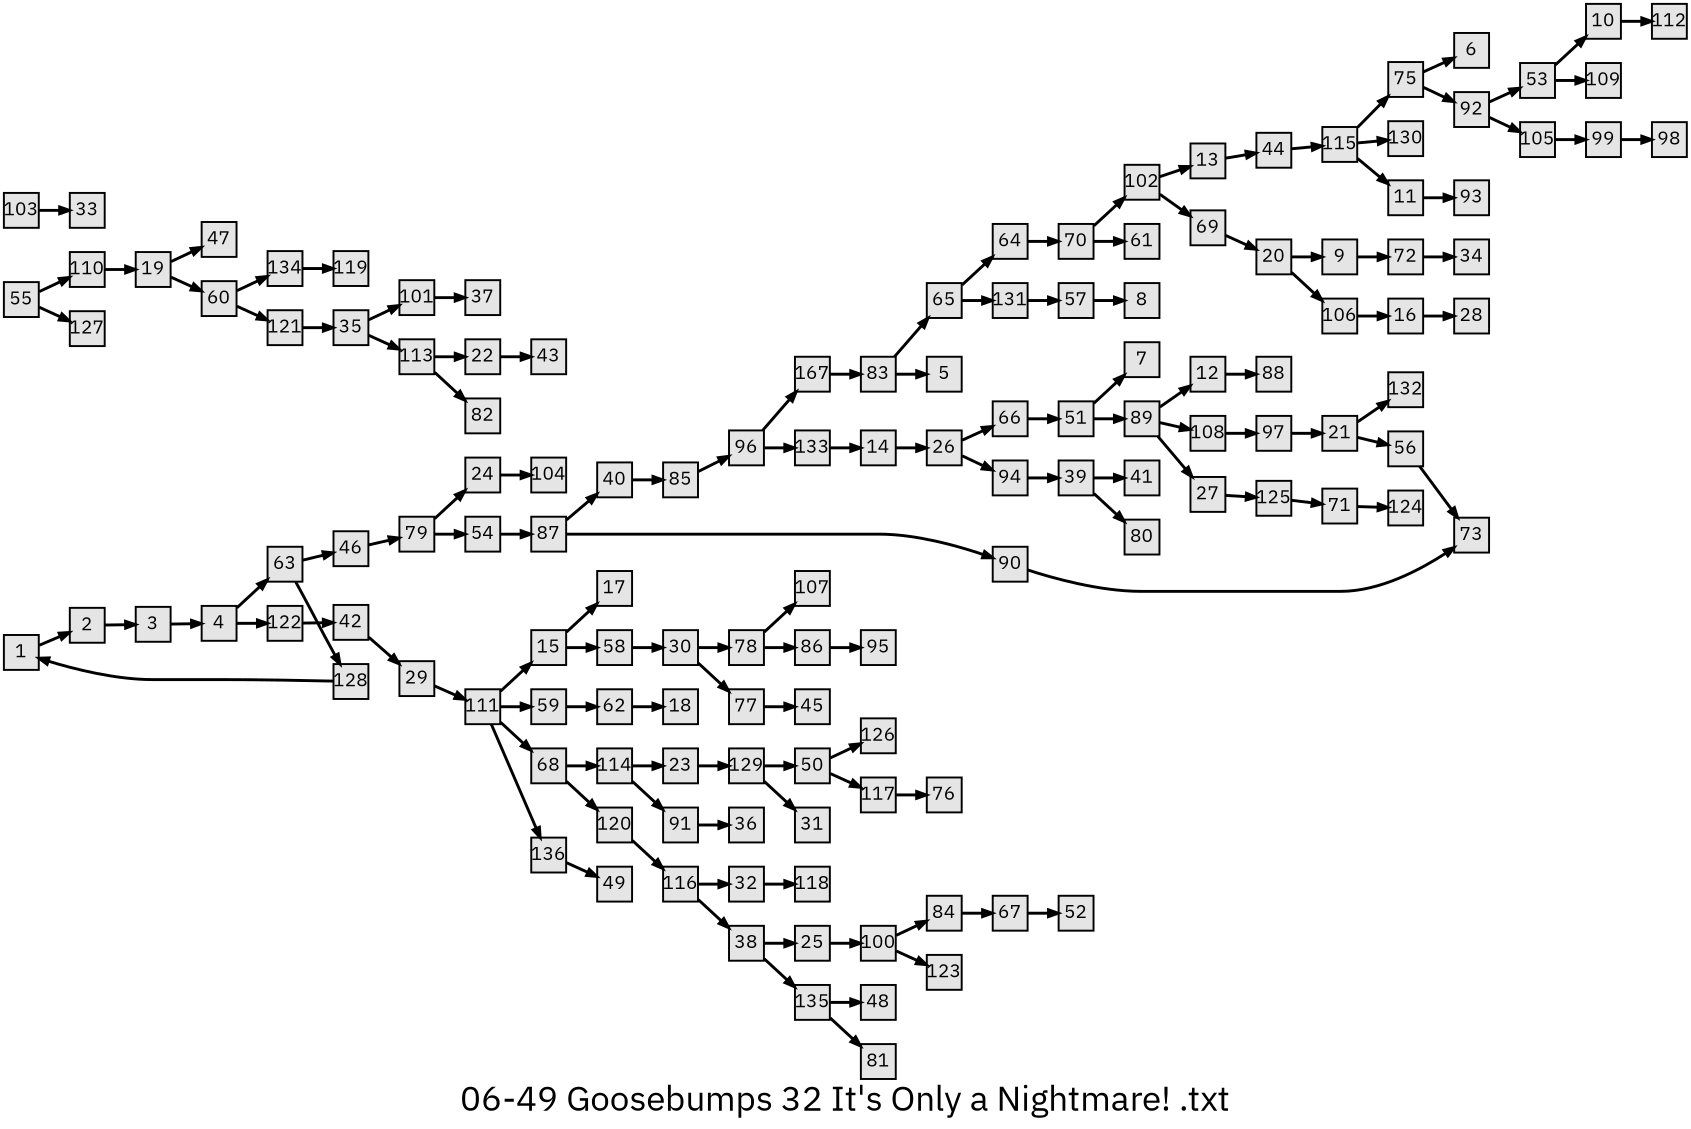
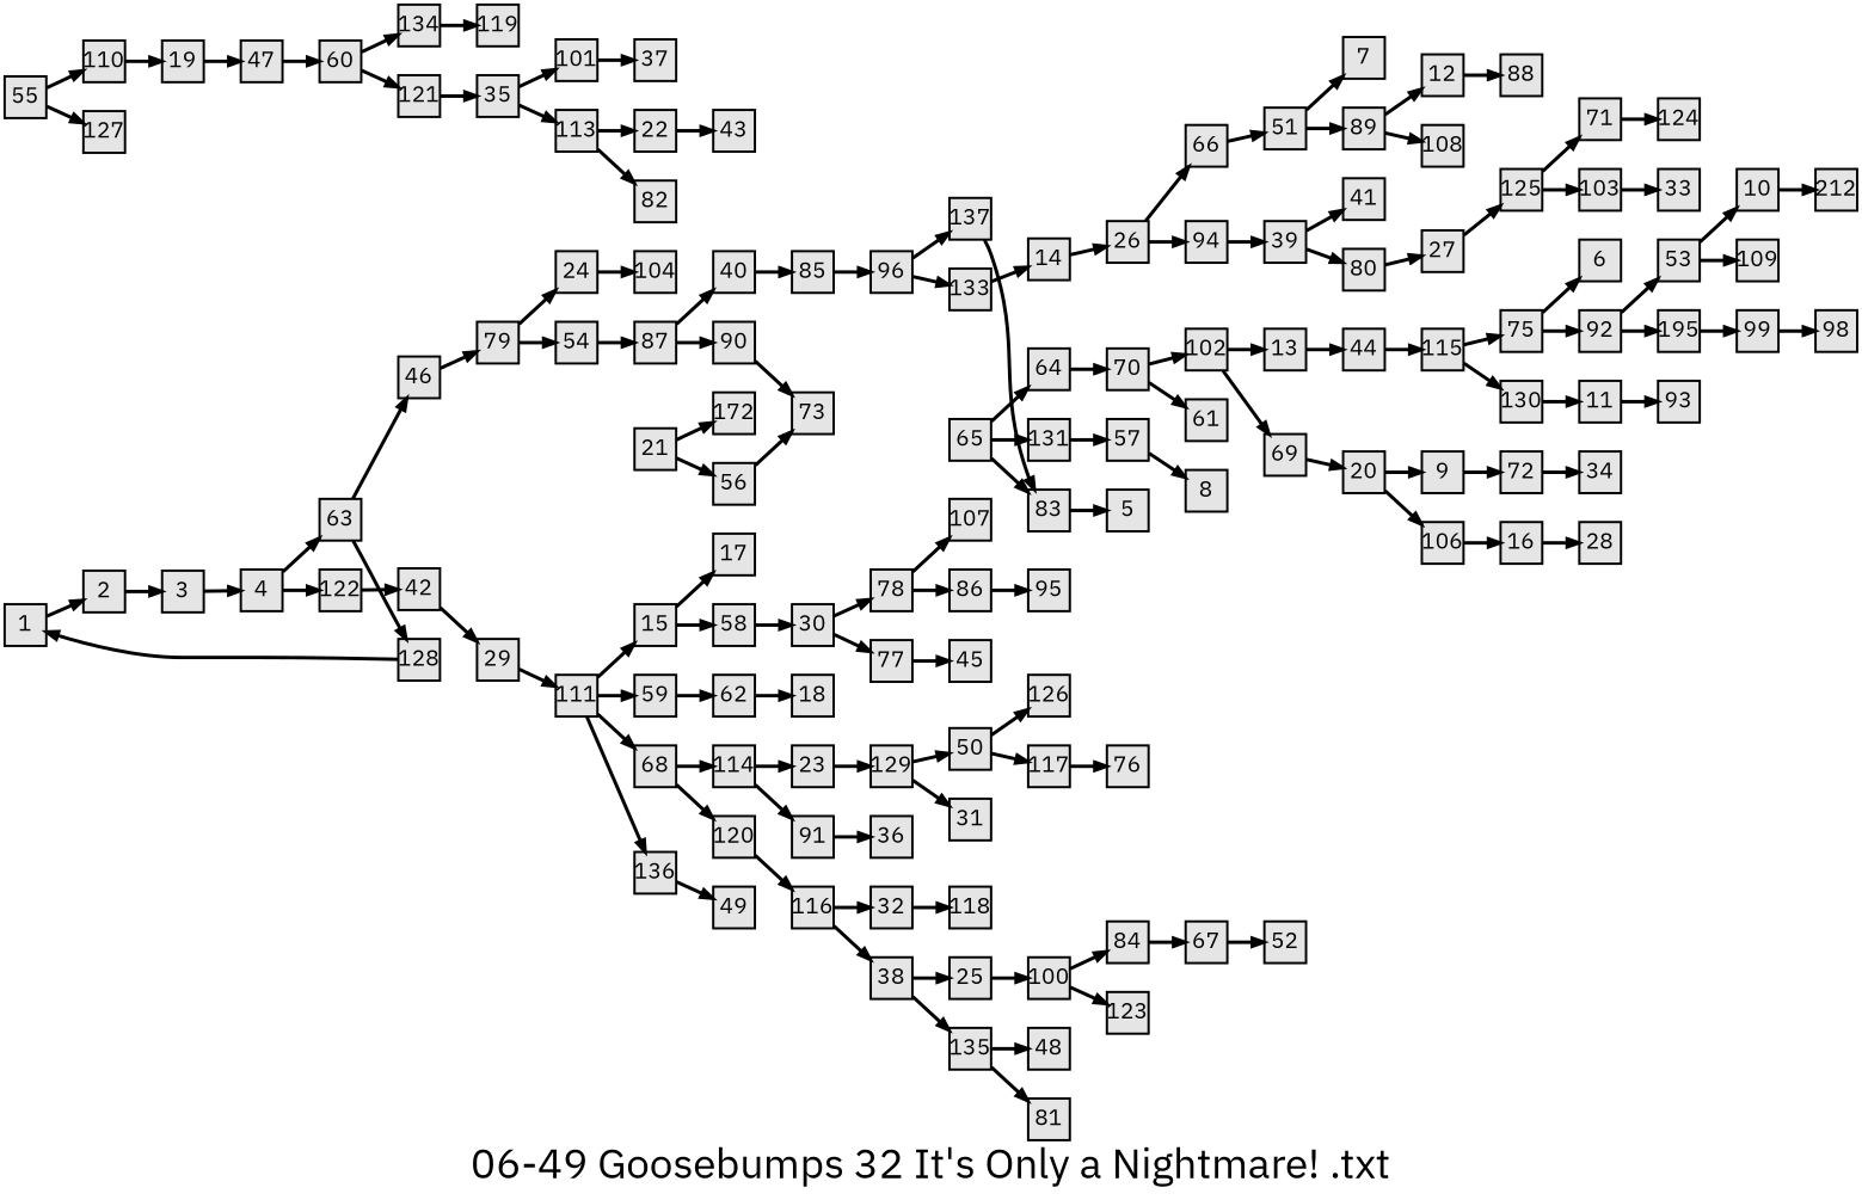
  digraph {
    fontname="IBM Plex Sans"
    fontsize=36
    label="06-49 Goosebumps 32 It's Only a Nightmare! .txt"
    nodesep=0.35
    ordering=out
    rankdir=LR
    ranksep=0.45
    node [fillcolor=grey90 fixedsize=true fontname="IBM Plex Sans" fontsize=20 labelfloat=true margin="0,0" penwidth=2 regular=true shape=rect style=filled]
    edge [fontname="IBM Plex Sans" fontsize=12 labelfloat=true penwidth=3]
    1
    2
    3
    4
    63
    122
    46
    128
    42
    79
    29
    9
    72
    34
    10
-   112
+   112 [label=212]
    11
    93
    12
    88
    13
    44
    115
    75
    130
    14
    26
    66
    94
    51
    39
    15
    17
    58
    30
    78
    77
    16
    28
    19
    47
    60
    134
    121
    119
    35
    20
    106
    21
-   132
+   132 [label=172]
    56
    73
    22
    43
    23
    129
    50
    31
    126
    117
    24
    104
    25
    100
    84
    123
    67
    7
    89
    41
    80
    27
    125
    71
    103
    124
    33
    111
    59
    68
    136
    62
    114
    120
    49
    107
    86
    45
    95
    32
    118
    101
    113
    37
    82
    38
    135
    48
    81
    40
    85
    96
-   137 [label=167]
+   137
    133
    6
    92
    54
    87
    76
    108
-   97
    53
    109
    90
    55
    110
    127
    57
    8
    18
    64
    70
    102
    61
    69
    65
    131
    52
    91
    116
    36
-   105
+   105 [label=195]
    99
    83
    5
    98
    1 -> 2
    2 -> 3
    3 -> 4
    4 -> 63
    4 -> 122
    63 -> 46
    63 -> 128
    122 -> 42
    46 -> 79
    128 -> 1
    42 -> 29
    79 -> 24
    79 -> 54
    29 -> 111
    9 -> 72
    72 -> 34
    10 -> 112
    11 -> 93
    12 -> 88
    13 -> 44
    44 -> 115
    115 -> 75
    115 -> 130
    75 -> 6
    75 -> 92
-   115 -> 11
+   130 -> 11
    14 -> 26
    26 -> 66
    26 -> 94
    66 -> 51
    94 -> 39
    51 -> 7
    51 -> 89
    39 -> 41
    39 -> 80
    15 -> 17
    15 -> 58
    58 -> 30
    30 -> 78
    30 -> 77
    78 -> 107
    78 -> 86
    77 -> 45
    16 -> 28
    19 -> 47
-   19 -> 60
+   47 -> 60
    60 -> 134
    60 -> 121
    134 -> 119
    121 -> 35
    35 -> 101
    35 -> 113
    20 -> 9
    20 -> 106
    106 -> 16
    21 -> 132
    21 -> 56
    56 -> 73
    22 -> 43
    23 -> 129
    129 -> 50
    129 -> 31
    50 -> 126
    50 -> 117
    117 -> 76
    24 -> 104
    25 -> 100
    100 -> 84
    100 -> 123
    84 -> 67
    67 -> 52
    89 -> 12
    89 -> 108
-   89 -> 27
+   80 -> 27
    27 -> 125
    125 -> 71
+   125 -> 103
    71 -> 124
    103 -> 33
    111 -> 15
    111 -> 59
    111 -> 68
    111 -> 136
    59 -> 62
    68 -> 114
    68 -> 120
    136 -> 49
    62 -> 18
    114 -> 23
    114 -> 91
    120 -> 116
    86 -> 95
    32 -> 118
    101 -> 37
    113 -> 22
    113 -> 82
    38 -> 25
    38 -> 135
    135 -> 48
    135 -> 81
    40 -> 85
    85 -> 96
    96 -> 137
    96 -> 133
    137 -> 83
    133 -> 14
    92 -> 53
    92 -> 105
    54 -> 87
    87 -> 40
    87 -> 90
-   108 -> 97
-   97 -> 21
    53 -> 10
    53 -> 109
    90 -> 73
    55 -> 110
    55 -> 127
    110 -> 19
    57 -> 8
    64 -> 70
    70 -> 102
    70 -> 61
    102 -> 13
    102 -> 69
    69 -> 20
    65 -> 64
    65 -> 131
    131 -> 57
    91 -> 36
    116 -> 32
    116 -> 38
    105 -> 99
    99 -> 98
-   83 -> 65
+   65 -> 83
    83 -> 5
  }
